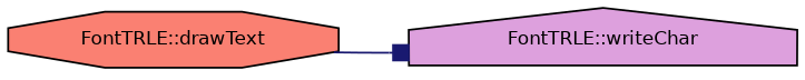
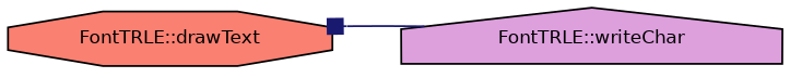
  digraph {
    rankdir=LR
    node [color=black fontname=Helvetica fontsize=10 style=filled]
    n1 [fillcolor=salmon fontcolor=black height=0.2 label="FontTRLE::drawText" shape=octagon width=0.4]
    n2 [fillcolor=plum height=0.2 label="FontTRLE::writeChar" shape=house width=0.4]
-   n1 -> n2 [color=midnightblue fontname=Helvetica fontsize=10 labelfontname=Helvetica labelfontsize=10 style=solid arrowhead=box]
+   n2 -> n1 [color=midnightblue fontname=Helvetica fontsize=10 labelfontname=Helvetica labelfontsize=10 style=solid arrowhead=box]
  }
